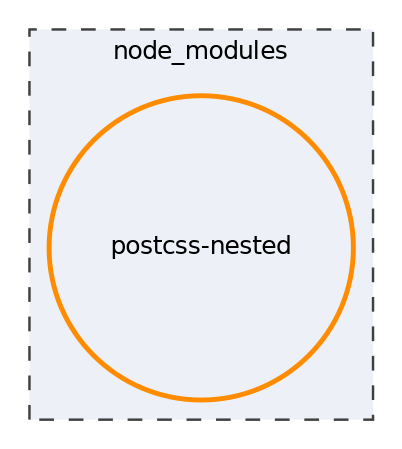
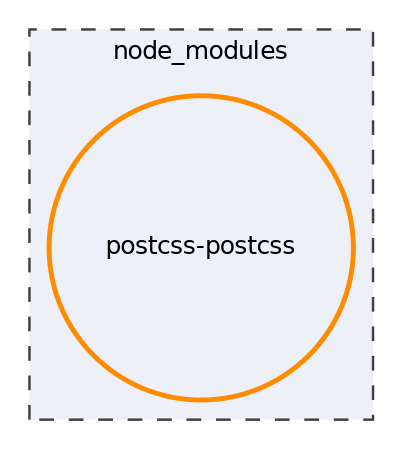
  digraph {
    compound=true
-   n1 [color=darkorange fillcolor="#edf0f7" fontname=Helvetica fontsize=10 height=0.2 label="postcss-nested" shape=circle style="filled,bold" width=0.4]
+   n1 [color=darkorange fillcolor="#edf0f7" fontname=Helvetica fontsize=10 height=0.2 label="postcss-postcss" shape=circle style="filled,bold" width=0.4]
    subgraph cluster_1 {
      bgcolor="#edf0f7"
      fontname=Helvetica
      fontsize=10
      label=node_modules
      pencolor=grey25
      style="filled,dashed"
      n1
    }
  }
